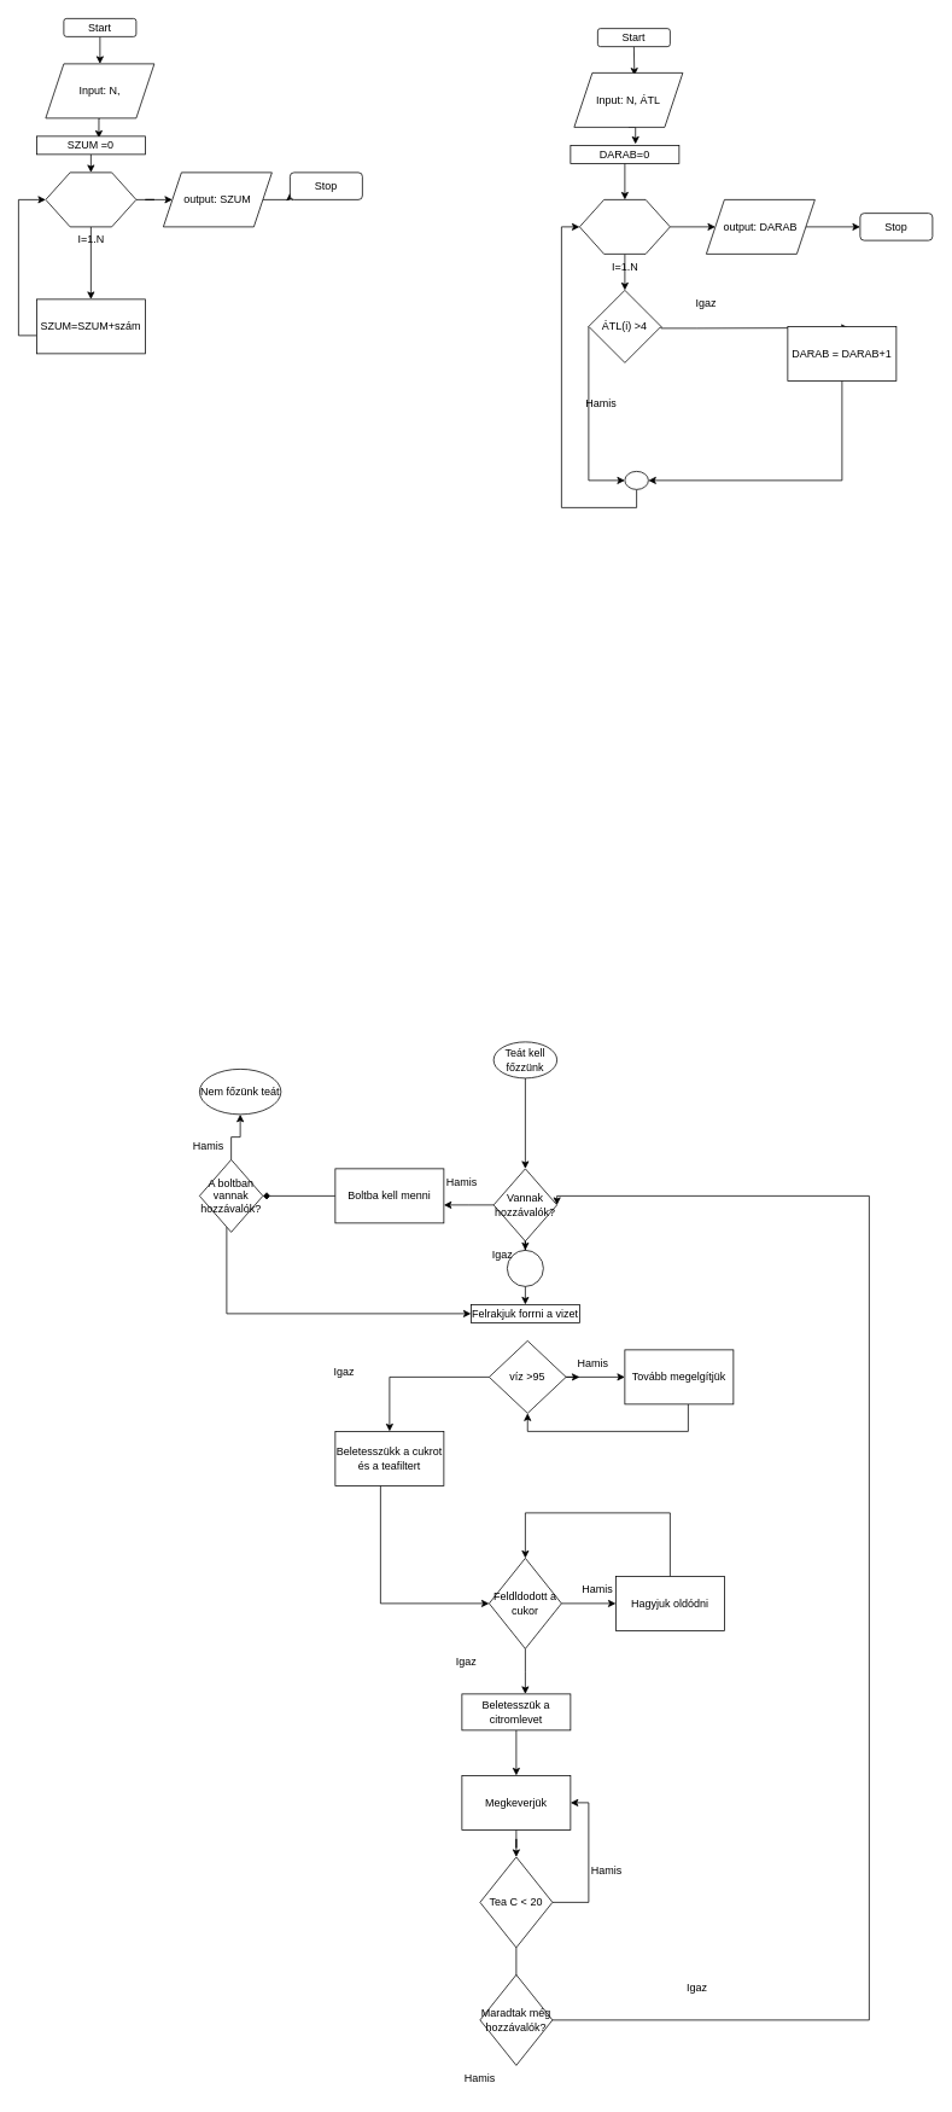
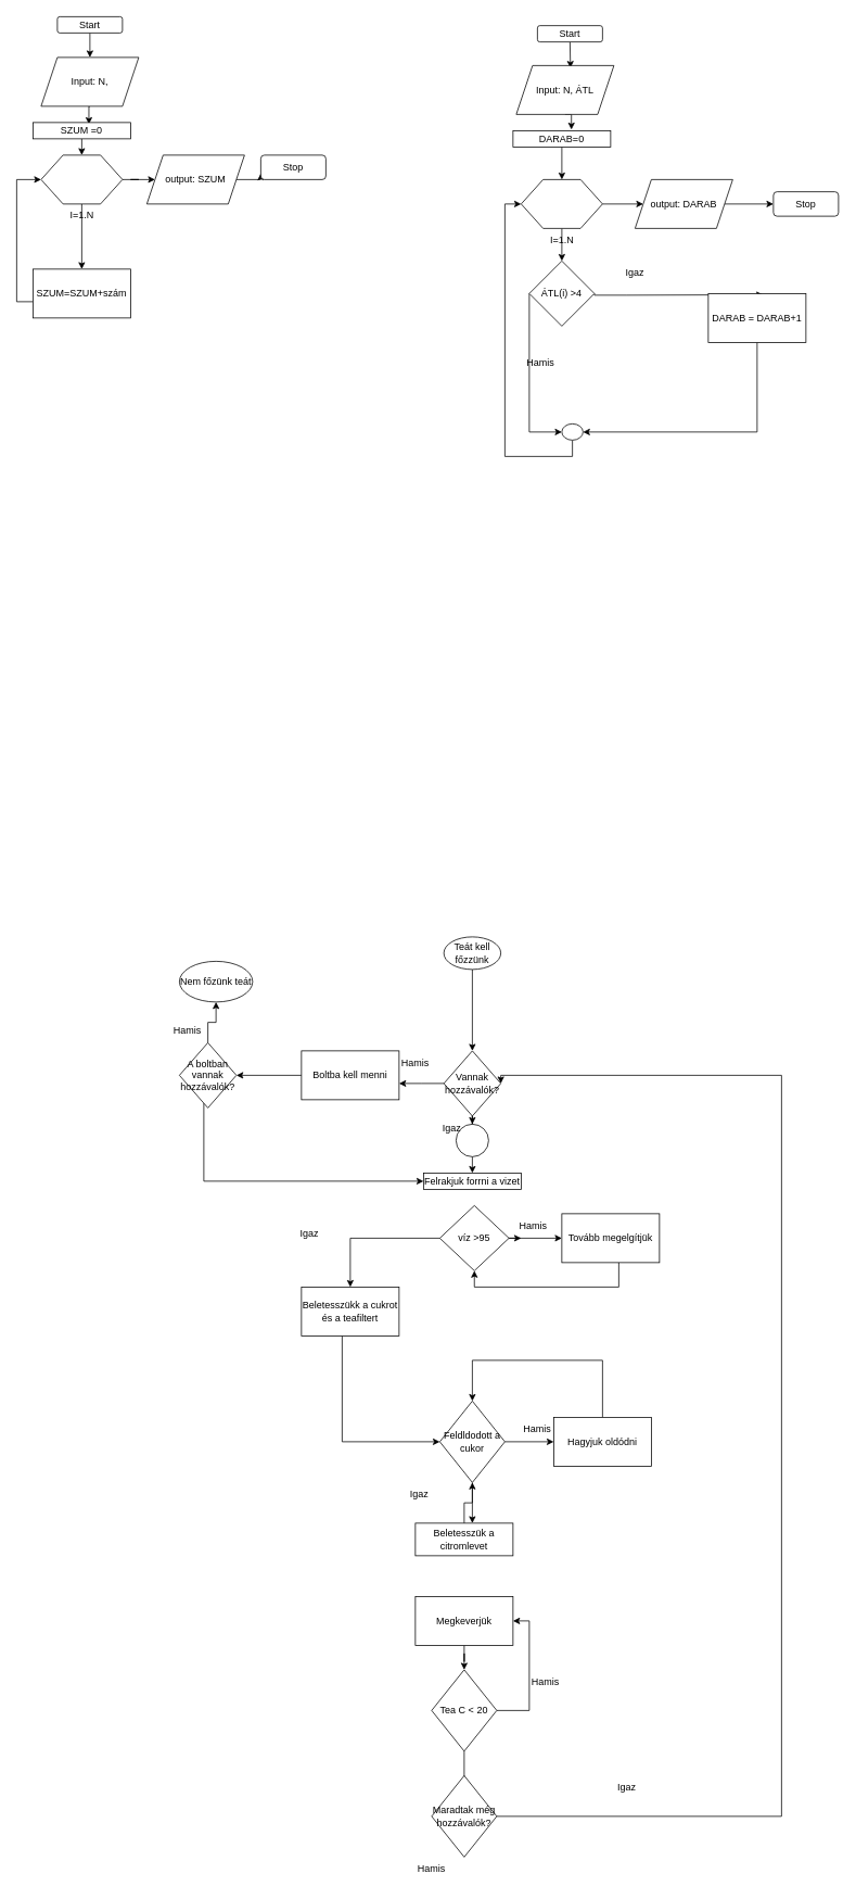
  <mxCell id="0" />
  <mxCell id="1" parent="0" />
  <mxCell id="2" style="edgeStyle=orthogonalEdgeStyle;rounded=0;orthogonalLoop=1;jettySize=auto;html=1;entryX=0.5;entryY=0;entryDx=0;entryDy=0;" edge="1" parent="1" source="3" target="6"><mxGeometry relative="1" as="geometry" /></mxCell>
  <mxCell id="3" value="Teát kell főzzünk" style="ellipse;whiteSpace=wrap;html=1;" parent="1" vertex="1"><mxGeometry x="545" y="1150" width="70" height="40" as="geometry" /></mxCell>
  <mxCell id="4" value="" style="edgeStyle=orthogonalEdgeStyle;rounded=0;orthogonalLoop=1;jettySize=auto;html=1;" parent="1" source="6" target="8" edge="1"><mxGeometry relative="1" as="geometry" /></mxCell>
  <mxCell id="5" value="" style="edgeStyle=orthogonalEdgeStyle;rounded=0;orthogonalLoop=1;jettySize=auto;html=1;" edge="1" parent="1" source="6"><mxGeometry relative="1" as="geometry"><mxPoint x="490" y="1330" as="targetPoint" /></mxGeometry></mxCell>
  <mxCell id="6" value="Vannak hozzávalók?" style="rhombus;whiteSpace=wrap;html=1;" parent="1" vertex="1"><mxGeometry x="545" y="1290" width="70" height="80" as="geometry" /></mxCell>
  <mxCell id="7" style="edgeStyle=orthogonalEdgeStyle;rounded=0;orthogonalLoop=1;jettySize=auto;html=1;exitX=1;exitY=1;exitDx=0;exitDy=0;entryX=0.5;entryY=0;entryDx=0;entryDy=0;" parent="1" source="8" target="27" edge="1"><mxGeometry relative="1" as="geometry" /></mxCell>
  <mxCell id="8" value="" style="ellipse;whiteSpace=wrap;html=1;" parent="1" vertex="1"><mxGeometry x="560" y="1380" width="40" height="40" as="geometry" /></mxCell>
  <mxCell id="9" value="" style="edgeStyle=orthogonalEdgeStyle;rounded=0;orthogonalLoop=1;jettySize=auto;html=1;" parent="1" source="12" target="16" edge="1"><mxGeometry relative="1" as="geometry" /></mxCell>
  <mxCell id="10" style="edgeStyle=orthogonalEdgeStyle;rounded=0;orthogonalLoop=1;jettySize=auto;html=1;exitX=1;exitY=0.5;exitDx=0;exitDy=0;" parent="1" source="12" edge="1"><mxGeometry relative="1" as="geometry"><mxPoint x="640" y="1520" as="targetPoint" /></mxGeometry></mxCell>
  <mxCell id="11" style="edgeStyle=orthogonalEdgeStyle;rounded=0;orthogonalLoop=1;jettySize=auto;html=1;entryX=0.5;entryY=0;entryDx=0;entryDy=0;" edge="1" parent="1" source="12" target="18"><mxGeometry relative="1" as="geometry"><mxPoint x="430" y="1520" as="targetPoint" /></mxGeometry></mxCell>
  <mxCell id="12" value="víz &amp;gt;95" style="rhombus;whiteSpace=wrap;html=1;" parent="1" vertex="1"><mxGeometry x="540" y="1480" width="85" height="80" as="geometry" /></mxCell>
  <mxCell id="13" value="Igaz" style="text;html=1;strokeColor=none;fillColor=none;align=center;verticalAlign=middle;whiteSpace=wrap;rounded=0;" parent="1" vertex="1"><mxGeometry x="525" y="1370" width="60" height="30" as="geometry" /></mxCell>
  <mxCell id="14" value="Hamis" style="text;html=1;strokeColor=none;fillColor=none;align=center;verticalAlign=middle;whiteSpace=wrap;rounded=0;" parent="1" vertex="1"><mxGeometry x="640" y="2050" width="60" height="30" as="geometry" /></mxCell>
  <mxCell id="15" style="edgeStyle=orthogonalEdgeStyle;rounded=0;orthogonalLoop=1;jettySize=auto;html=1;entryX=0.5;entryY=1;entryDx=0;entryDy=0;" edge="1" parent="1" source="16" target="12"><mxGeometry relative="1" as="geometry"><mxPoint x="750" y="1590" as="targetPoint" /><Array as="points"><mxPoint x="760" y="1580" /><mxPoint x="583" y="1580" /></Array></mxGeometry></mxCell>
  <mxCell id="16" value="Tovább megelgítjük" style="whiteSpace=wrap;html=1;" parent="1" vertex="1"><mxGeometry x="690" y="1490" width="120" height="60" as="geometry" /></mxCell>
  <mxCell id="17" value="" style="edgeStyle=orthogonalEdgeStyle;rounded=0;orthogonalLoop=1;jettySize=auto;html=1;" parent="1" source="18" target="22" edge="1"><mxGeometry relative="1" as="geometry"><Array as="points"><mxPoint x="420" y="1770" /></Array></mxGeometry></mxCell>
  <mxCell id="18" value="Beletesszükk a cukrot és a teafiltert" style="whiteSpace=wrap;html=1;" parent="1" vertex="1"><mxGeometry x="370" y="1580" width="120" height="60" as="geometry" /></mxCell>
  <mxCell id="19" value="Hamis" style="text;html=1;strokeColor=none;fillColor=none;align=center;verticalAlign=middle;whiteSpace=wrap;rounded=0;" parent="1" vertex="1"><mxGeometry x="625" y="1490" width="60" height="30" as="geometry" /></mxCell>
  <mxCell id="20" value="" style="edgeStyle=orthogonalEdgeStyle;rounded=0;orthogonalLoop=1;jettySize=auto;html=1;" parent="1" source="22" target="24" edge="1"><mxGeometry relative="1" as="geometry" /></mxCell>
  <mxCell id="21" value="" style="edgeStyle=orthogonalEdgeStyle;rounded=0;orthogonalLoop=1;jettySize=auto;html=1;entryX=0.5;entryY=0;entryDx=0;entryDy=0;" parent="1" source="22" edge="1"><mxGeometry relative="1" as="geometry"><mxPoint x="580" y="1870" as="targetPoint" /></mxGeometry></mxCell>
  <mxCell id="22" value="Feldldodott a cukor" style="rhombus;whiteSpace=wrap;html=1;" parent="1" vertex="1"><mxGeometry x="540" y="1720" width="80" height="100" as="geometry" /></mxCell>
  <mxCell id="23" style="edgeStyle=orthogonalEdgeStyle;rounded=0;orthogonalLoop=1;jettySize=auto;html=1;exitX=0.5;exitY=0;exitDx=0;exitDy=0;entryX=0.5;entryY=0;entryDx=0;entryDy=0;" parent="1" source="24" target="22" edge="1"><mxGeometry relative="1" as="geometry"><Array as="points"><mxPoint x="740" y="1670" /><mxPoint x="580" y="1670" /></Array></mxGeometry></mxCell>
  <mxCell id="24" value="Hagyjuk oldódni" style="whiteSpace=wrap;html=1;" parent="1" vertex="1"><mxGeometry x="680" y="1740" width="120" height="60" as="geometry" /></mxCell>
- <mxCell id="25" style="edgeStyle=orthogonalEdgeStyle;rounded=0;orthogonalLoop=1;jettySize=auto;html=1;entryX=0.5;entryY=0;entryDx=0;entryDy=0;" edge="1" parent="1" source="26" target="68"><mxGeometry relative="1" as="geometry" /></mxCell>
+ <mxCell id="25" style="edgeStyle=orthogonalEdgeStyle;rounded=0;orthogonalLoop=1;jettySize=auto;html=1;" edge="1" parent="1" source="26" target="22"><mxGeometry relative="1" as="geometry" /></mxCell>
  <mxCell id="26" value="Beletesszük a citromlevet" style="whiteSpace=wrap;html=1;" parent="1" vertex="1"><mxGeometry x="510" y="1870" width="120" height="40" as="geometry" /></mxCell>
  <mxCell id="27" value="Felrakjuk forrni a vizet" style="rounded=0;whiteSpace=wrap;html=1;" parent="1" vertex="1"><mxGeometry x="520" y="1440" width="120" height="20" as="geometry" /></mxCell>
  <mxCell id="28" style="edgeStyle=orthogonalEdgeStyle;rounded=0;orthogonalLoop=1;jettySize=auto;html=1;exitX=0.5;exitY=1;exitDx=0;exitDy=0;entryX=0.555;entryY=0.048;entryDx=0;entryDy=0;entryPerimeter=0;" parent="1" source="29" target="31" edge="1"><mxGeometry relative="1" as="geometry" /></mxCell>
  <mxCell id="29" value="Start" style="rounded=1;whiteSpace=wrap;html=1;" parent="1" vertex="1"><mxGeometry x="660" y="31" width="80" height="20" as="geometry" /></mxCell>
  <mxCell id="30" style="edgeStyle=orthogonalEdgeStyle;rounded=0;orthogonalLoop=1;jettySize=auto;html=1;exitX=0.5;exitY=1;exitDx=0;exitDy=0;entryX=0.598;entryY=-0.069;entryDx=0;entryDy=0;entryPerimeter=0;" parent="1" source="31" target="33" edge="1"><mxGeometry relative="1" as="geometry" /></mxCell>
  <mxCell id="31" value="Input: N, ÁTL" style="shape=parallelogram;perimeter=parallelogramPerimeter;whiteSpace=wrap;html=1;fixedSize=1;" parent="1" vertex="1"><mxGeometry x="634" y="80" width="120" height="60" as="geometry" /></mxCell>
  <mxCell id="32" style="edgeStyle=orthogonalEdgeStyle;rounded=0;orthogonalLoop=1;jettySize=auto;html=1;exitX=0.5;exitY=1;exitDx=0;exitDy=0;entryX=0.5;entryY=0;entryDx=0;entryDy=0;" parent="1" source="33" target="36" edge="1"><mxGeometry relative="1" as="geometry" /></mxCell>
  <mxCell id="33" value="DARAB=0" style="rounded=0;whiteSpace=wrap;html=1;" parent="1" vertex="1"><mxGeometry x="630" y="160" width="120" height="20" as="geometry" /></mxCell>
  <mxCell id="34" style="edgeStyle=orthogonalEdgeStyle;rounded=0;orthogonalLoop=1;jettySize=auto;html=1;exitX=0.5;exitY=1;exitDx=0;exitDy=0;entryX=0.5;entryY=0;entryDx=0;entryDy=0;" parent="1" source="36" target="39" edge="1"><mxGeometry relative="1" as="geometry" /></mxCell>
  <mxCell id="35" style="edgeStyle=orthogonalEdgeStyle;rounded=0;orthogonalLoop=1;jettySize=auto;html=1;entryX=0;entryY=0.5;entryDx=0;entryDy=0;" parent="1" source="36" target="47" edge="1"><mxGeometry relative="1" as="geometry" /></mxCell>
  <mxCell id="36" value="I=1.N" style="verticalLabelPosition=bottom;verticalAlign=top;html=1;shape=hexagon;perimeter=hexagonPerimeter2;arcSize=6;size=0.27;" parent="1" vertex="1"><mxGeometry x="640" y="220" width="100" height="60" as="geometry" /></mxCell>
  <mxCell id="37" style="edgeStyle=orthogonalEdgeStyle;rounded=0;orthogonalLoop=1;jettySize=auto;html=1;exitX=1;exitY=0.5;exitDx=0;exitDy=0;entryX=0.563;entryY=0.025;entryDx=0;entryDy=0;entryPerimeter=0;" parent="1" source="39" target="41" edge="1"><mxGeometry relative="1" as="geometry"><Array as="points"><mxPoint x="730" y="362" /><mxPoint x="770" y="362" /></Array></mxGeometry></mxCell>
  <mxCell id="38" style="edgeStyle=orthogonalEdgeStyle;rounded=0;orthogonalLoop=1;jettySize=auto;html=1;exitX=0;exitY=0.5;exitDx=0;exitDy=0;entryX=0;entryY=0.5;entryDx=0;entryDy=0;" parent="1" source="39" target="44" edge="1"><mxGeometry relative="1" as="geometry"><Array as="points"><mxPoint x="650" y="530" /></Array></mxGeometry></mxCell>
  <mxCell id="39" value="ÁTL(i) &amp;gt;4" style="rhombus;whiteSpace=wrap;html=1;" parent="1" vertex="1"><mxGeometry x="650" y="320" width="80" height="80" as="geometry" /></mxCell>
  <mxCell id="40" style="edgeStyle=orthogonalEdgeStyle;rounded=0;orthogonalLoop=1;jettySize=auto;html=1;exitX=0.5;exitY=1;exitDx=0;exitDy=0;entryX=1;entryY=0.5;entryDx=0;entryDy=0;" parent="1" source="41" target="44" edge="1"><mxGeometry relative="1" as="geometry" /></mxCell>
  <mxCell id="41" value="DARAB = DARAB+1" style="rounded=0;whiteSpace=wrap;html=1;" parent="1" vertex="1"><mxGeometry x="870" y="360" width="120" height="60" as="geometry" /></mxCell>
  <mxCell id="42" value="Igaz" style="text;html=1;strokeColor=none;fillColor=none;align=center;verticalAlign=middle;whiteSpace=wrap;rounded=0;" parent="1" vertex="1"><mxGeometry x="750" y="320" width="60" height="30" as="geometry" /></mxCell>
  <mxCell id="43" style="edgeStyle=orthogonalEdgeStyle;rounded=0;orthogonalLoop=1;jettySize=auto;html=1;exitX=0.5;exitY=1;exitDx=0;exitDy=0;entryX=0;entryY=0.5;entryDx=0;entryDy=0;" parent="1" source="44" target="36" edge="1"><mxGeometry relative="1" as="geometry"><mxPoint x="560" y="240" as="targetPoint" /></mxGeometry></mxCell>
  <mxCell id="44" value="" style="ellipse;whiteSpace=wrap;html=1;" parent="1" vertex="1"><mxGeometry x="690" y="520" width="26" height="20" as="geometry" /></mxCell>
  <mxCell id="45" value="Hamis" style="text;html=1;strokeColor=none;fillColor=none;align=center;verticalAlign=middle;whiteSpace=wrap;rounded=0;" parent="1" vertex="1"><mxGeometry x="634" y="430" width="60" height="30" as="geometry" /></mxCell>
  <mxCell id="46" style="edgeStyle=orthogonalEdgeStyle;rounded=0;orthogonalLoop=1;jettySize=auto;html=1;exitX=1;exitY=0.5;exitDx=0;exitDy=0;" parent="1" source="47" target="48" edge="1"><mxGeometry relative="1" as="geometry" /></mxCell>
  <mxCell id="47" value="output: DARAB" style="shape=parallelogram;perimeter=parallelogramPerimeter;whiteSpace=wrap;html=1;fixedSize=1;" parent="1" vertex="1"><mxGeometry x="780" y="220" width="120" height="60" as="geometry" /></mxCell>
  <mxCell id="48" value="Stop" style="rounded=1;whiteSpace=wrap;html=1;" parent="1" vertex="1"><mxGeometry x="950" y="235" width="80" height="30" as="geometry" /></mxCell>
  <mxCell id="49" style="edgeStyle=orthogonalEdgeStyle;rounded=0;orthogonalLoop=1;jettySize=auto;html=1;exitX=0.5;exitY=1;exitDx=0;exitDy=0;" parent="1" source="48" target="48" edge="1"><mxGeometry relative="1" as="geometry" /></mxCell>
  <mxCell id="50" style="edgeStyle=orthogonalEdgeStyle;rounded=0;orthogonalLoop=1;jettySize=auto;html=1;exitX=0.5;exitY=1;exitDx=0;exitDy=0;entryX=0.5;entryY=0;entryDx=0;entryDy=0;" parent="1" source="51" target="53" edge="1"><mxGeometry relative="1" as="geometry" /></mxCell>
  <mxCell id="51" value="Start" style="rounded=1;whiteSpace=wrap;html=1;" parent="1" vertex="1"><mxGeometry x="70" y="20" width="80" height="20" as="geometry" /></mxCell>
  <mxCell id="52" style="edgeStyle=orthogonalEdgeStyle;rounded=0;orthogonalLoop=1;jettySize=auto;html=1;exitX=0.5;exitY=1;exitDx=0;exitDy=0;entryX=0.573;entryY=0.1;entryDx=0;entryDy=0;entryPerimeter=0;" parent="1" source="53" target="55" edge="1"><mxGeometry relative="1" as="geometry" /></mxCell>
  <mxCell id="53" value="Input: N," style="shape=parallelogram;perimeter=parallelogramPerimeter;whiteSpace=wrap;html=1;fixedSize=1;" parent="1" vertex="1"><mxGeometry x="50" y="70" width="120" height="60" as="geometry" /></mxCell>
  <mxCell id="54" style="edgeStyle=orthogonalEdgeStyle;rounded=0;orthogonalLoop=1;jettySize=auto;html=1;exitX=0.5;exitY=1;exitDx=0;exitDy=0;entryX=0.5;entryY=0;entryDx=0;entryDy=0;" parent="1" source="55" target="58" edge="1"><mxGeometry relative="1" as="geometry" /></mxCell>
  <mxCell id="55" value="SZUM =0" style="rounded=0;whiteSpace=wrap;html=1;" parent="1" vertex="1"><mxGeometry x="40" y="150" width="120" height="20" as="geometry" /></mxCell>
  <mxCell id="56" style="edgeStyle=orthogonalEdgeStyle;rounded=0;orthogonalLoop=1;jettySize=auto;html=1;exitX=1;exitY=0.5;exitDx=0;exitDy=0;entryX=0;entryY=0.5;entryDx=0;entryDy=0;" parent="1" source="58" target="60" edge="1"><mxGeometry relative="1" as="geometry" /></mxCell>
  <mxCell id="57" style="edgeStyle=orthogonalEdgeStyle;rounded=0;orthogonalLoop=1;jettySize=auto;html=1;exitX=0.5;exitY=1;exitDx=0;exitDy=0;entryX=0.5;entryY=0;entryDx=0;entryDy=0;" parent="1" source="58" target="63" edge="1"><mxGeometry relative="1" as="geometry"><mxPoint x="90" y="290" as="targetPoint" /></mxGeometry></mxCell>
  <mxCell id="58" value="I=1.N" style="verticalLabelPosition=bottom;verticalAlign=top;html=1;shape=hexagon;perimeter=hexagonPerimeter2;arcSize=6;size=0.27;" parent="1" vertex="1"><mxGeometry x="50" y="190" width="100" height="60" as="geometry" /></mxCell>
  <mxCell id="59" style="edgeStyle=orthogonalEdgeStyle;rounded=0;orthogonalLoop=1;jettySize=auto;html=1;exitX=1;exitY=0.5;exitDx=0;exitDy=0;entryX=0;entryY=0.75;entryDx=0;entryDy=0;" parent="1" source="60" target="61" edge="1"><mxGeometry relative="1" as="geometry" /></mxCell>
  <mxCell id="60" value="output: SZUM" style="shape=parallelogram;perimeter=parallelogramPerimeter;whiteSpace=wrap;html=1;fixedSize=1;" parent="1" vertex="1"><mxGeometry x="180" y="190" width="120" height="60" as="geometry" /></mxCell>
  <mxCell id="61" value="Stop" style="rounded=1;whiteSpace=wrap;html=1;" parent="1" vertex="1"><mxGeometry x="320" y="190" width="80" height="30" as="geometry" /></mxCell>
  <mxCell id="62" style="edgeStyle=orthogonalEdgeStyle;rounded=0;orthogonalLoop=1;jettySize=auto;html=1;entryX=0;entryY=0.5;entryDx=0;entryDy=0;" parent="1" source="63" target="58" edge="1"><mxGeometry relative="1" as="geometry"><Array as="points"><mxPoint x="20" y="370" /><mxPoint x="20" y="220" /></Array></mxGeometry></mxCell>
  <mxCell id="63" value="SZUM=SZUM+szám" style="rounded=0;whiteSpace=wrap;html=1;" parent="1" vertex="1"><mxGeometry x="40" y="330" width="120" height="60" as="geometry" /></mxCell>
  <mxCell id="64" value="" style="edgeStyle=orthogonalEdgeStyle;rounded=0;orthogonalLoop=1;jettySize=auto;html=1;entryX=1;entryY=0.5;entryDx=0;entryDy=0;" edge="1" parent="1" source="66" target="68"><mxGeometry relative="1" as="geometry"><mxPoint x="670" y="2090" as="targetPoint" /><Array as="points"><mxPoint x="650" y="2100" /><mxPoint x="650" y="1990" /></Array></mxGeometry></mxCell>
  <mxCell id="65" style="edgeStyle=orthogonalEdgeStyle;rounded=0;orthogonalLoop=1;jettySize=auto;html=1;entryX=0.5;entryY=0;entryDx=0;entryDy=0;" edge="1" parent="1" source="66"><mxGeometry relative="1" as="geometry"><mxPoint x="570" y="2210" as="targetPoint" /></mxGeometry></mxCell>
  <mxCell id="66" value="Tea C &amp;lt; 20" style="rhombus;whiteSpace=wrap;html=1;" vertex="1" parent="1"><mxGeometry x="530" y="2050" width="80" height="100" as="geometry" /></mxCell>
  <mxCell id="67" style="edgeStyle=orthogonalEdgeStyle;rounded=0;orthogonalLoop=1;jettySize=auto;html=1;entryX=0.5;entryY=0;entryDx=0;entryDy=0;" edge="1" parent="1" source="68" target="66"><mxGeometry relative="1" as="geometry" /></mxCell>
  <mxCell id="68" value="Megkeverjük" style="whiteSpace=wrap;html=1;" vertex="1" parent="1"><mxGeometry x="510" y="1960" width="120" height="60" as="geometry" /></mxCell>
  <mxCell id="69" style="edgeStyle=orthogonalEdgeStyle;rounded=0;orthogonalLoop=1;jettySize=auto;html=1;entryX=1;entryY=0.5;entryDx=0;entryDy=0;" edge="1" parent="1" source="70" target="6"><mxGeometry relative="1" as="geometry"><mxPoint x="910" y="1320" as="targetPoint" /><Array as="points"><mxPoint x="960" y="2230" /><mxPoint x="960" y="1320" /><mxPoint x="615" y="1320" /></Array></mxGeometry></mxCell>
  <mxCell id="70" value="Maradtak még hozzávalók?" style="rhombus;whiteSpace=wrap;html=1;" vertex="1" parent="1"><mxGeometry x="530" y="2180" width="80" height="100" as="geometry" /></mxCell>
  <mxCell id="71" value="Hamis" style="text;html=1;strokeColor=none;fillColor=none;align=center;verticalAlign=middle;whiteSpace=wrap;rounded=0;" vertex="1" parent="1"><mxGeometry x="630" y="1740" width="60" height="30" as="geometry" /></mxCell>
  <mxCell id="72" value="Hamis" style="text;html=1;strokeColor=none;fillColor=none;align=center;verticalAlign=middle;whiteSpace=wrap;rounded=0;" vertex="1" parent="1"><mxGeometry x="500" y="2280" width="60" height="30" as="geometry" /></mxCell>
  <mxCell id="73" style="edgeStyle=orthogonalEdgeStyle;rounded=0;orthogonalLoop=1;jettySize=auto;html=1;entryX=0;entryY=0.5;entryDx=0;entryDy=0;" edge="1" parent="1" source="75" target="27"><mxGeometry relative="1" as="geometry"><Array as="points"><mxPoint x="250" y="1450" /></Array></mxGeometry></mxCell>
  <mxCell id="74" style="edgeStyle=orthogonalEdgeStyle;rounded=0;orthogonalLoop=1;jettySize=auto;html=1;exitX=0.5;exitY=0;exitDx=0;exitDy=0;" edge="1" parent="1" source="75" target="80"><mxGeometry relative="1" as="geometry" /></mxCell>
  <mxCell id="75" value="A boltban vannak hozzávalók?" style="rhombus;whiteSpace=wrap;html=1;" vertex="1" parent="1"><mxGeometry x="220" y="1280" width="70" height="80" as="geometry" /></mxCell>
  <mxCell id="76" value="Hamis" style="text;html=1;strokeColor=none;fillColor=none;align=center;verticalAlign=middle;whiteSpace=wrap;rounded=0;" vertex="1" parent="1"><mxGeometry x="480" y="1290" width="60" height="30" as="geometry" /></mxCell>
- <mxCell id="77" style="edgeStyle=orthogonalEdgeStyle;rounded=0;orthogonalLoop=1;jettySize=auto;html=1;entryX=1;entryY=0.5;entryDx=0;entryDy=0;endArrow=diamond;" edge="1" parent="1" source="78" target="75"><mxGeometry relative="1" as="geometry" /></mxCell>
+ <mxCell id="77" style="edgeStyle=orthogonalEdgeStyle;rounded=0;orthogonalLoop=1;jettySize=auto;html=1;entryX=1;entryY=0.5;entryDx=0;entryDy=0;" edge="1" parent="1" source="78" target="75"><mxGeometry relative="1" as="geometry" /></mxCell>
  <mxCell id="78" value="Boltba kell menni" style="rounded=0;whiteSpace=wrap;html=1;" vertex="1" parent="1"><mxGeometry x="370" y="1290" width="120" height="60" as="geometry" /></mxCell>
  <mxCell id="79" value="Hamis" style="text;html=1;strokeColor=none;fillColor=none;align=center;verticalAlign=middle;whiteSpace=wrap;rounded=0;" vertex="1" parent="1"><mxGeometry x="200" y="1250" width="60" height="30" as="geometry" /></mxCell>
  <mxCell id="80" value="Nem főzünk teát" style="ellipse;whiteSpace=wrap;html=1;" vertex="1" parent="1"><mxGeometry x="220" y="1180" width="90" height="50" as="geometry" /></mxCell>
  <mxCell id="81" value="Igaz" style="text;html=1;strokeColor=none;fillColor=none;align=center;verticalAlign=middle;whiteSpace=wrap;rounded=0;" vertex="1" parent="1"><mxGeometry x="350" y="1500" width="60" height="30" as="geometry" /></mxCell>
  <mxCell id="82" value="Igaz" style="text;html=1;strokeColor=none;fillColor=none;align=center;verticalAlign=middle;whiteSpace=wrap;rounded=0;" vertex="1" parent="1"><mxGeometry x="485" y="1820" width="60" height="30" as="geometry" /></mxCell>
  <mxCell id="83" value="Igaz" style="text;html=1;strokeColor=none;fillColor=none;align=center;verticalAlign=middle;whiteSpace=wrap;rounded=0;" vertex="1" parent="1"><mxGeometry x="740" y="2180" width="60" height="30" as="geometry" /></mxCell>
